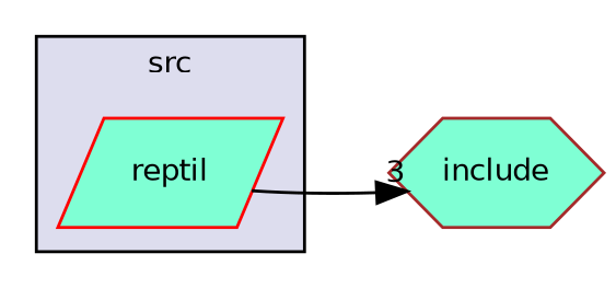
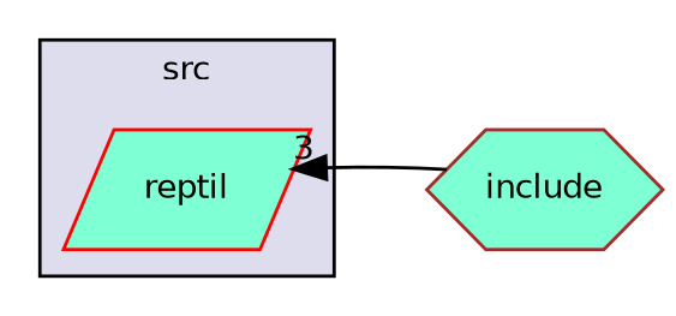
  digraph {
    compound=true
    rankdir=LR
    node [fillcolor=aquamarine fontname=Helvetica fontsize=10 style=filled]
    n1 [label=reptil pencolor=black shape=parallelogram color=red]
    n2 [color=brown label=include shape=hexagon]
    subgraph cluster_1 {
      bgcolor="#ddddee"
      fontname=Helvetica
      fontsize=10
      label=src
      pencolor=black
      n1
    }
-   n1 -> n2 [headlabel=3 labeldistance=1.5 labelfontname=Helvetica labelfontsize=10]
+   n2 -> n1 [headlabel=3 labeldistance=1.5 labelfontname=Helvetica labelfontsize=10]
  }
